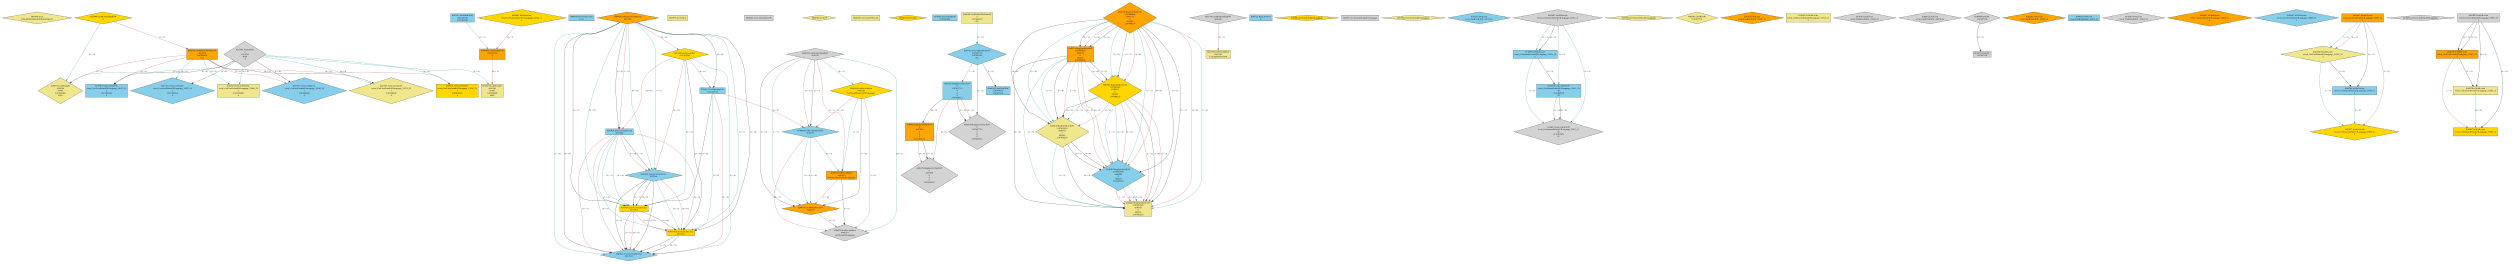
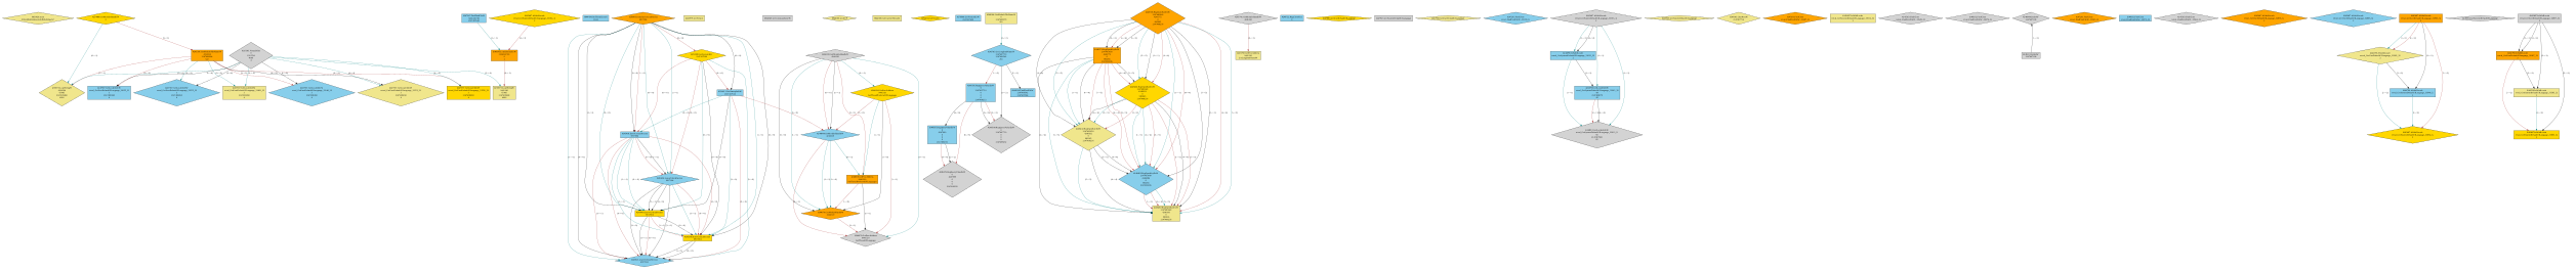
  digraph {
    fontname="Liberation Serif"
    node [fillcolor=skyblue fontname="Liberation Serif" shape=diamond style=filled]
    edge [color=black fontname="Liberation Serif"]
    n1 [fillcolor=khaki label="6850628.main\n000cddb6834a9ea3a36fbf0e940aa9c7"]
    n2 [fillcolor=gold label="4254480.GetModuleHandleW\n0"]
    n3 [fillcolor=orange label="4243306.GetModuleFileNameW\n4194304\n2147408904\n522" shape=box]
    n4 [fillcolor=khaki label="4250073.LoadStringW\n4194304\n65485\n2147409468\n4096"]
    n5 [label="4247567.GetLocaleInfoW\nretval_GetUserDefaultUILanguage_33055_32\n3\n2147408268\n4" shape=box]
    n6 [label="4247567.GetLocaleInfoW\nretval_GetUserDefaultUILanguage_33140_32\n3\n2147408268\n4"]
    n7 [fillcolor=khaki label="4247567.GetLocaleInfoW\nretval_GetUserDefaultUILanguage_33481_32\n3\n2147408268\n4" shape=box]
    n8 [fillcolor=khaki label="4247567.GetLocaleInfoW\nretval_GetUserDefaultUILanguage_33376_32\n3\n2147408268\n4"]
    n9 [label="4247567.GetLocaleInfoW\nretval_GetUserDefaultUILanguage_33555_32\n3\n2147408268\n4"]
    n10 [fillcolor=gold label="4247567.GetLocaleInfoW\nretval_GetUserDefaultUILanguage_33556_32\n3\n2147408268\n4" shape=box]
    n11 [label="6844434.SetThreadLocale\n1024" shape=box]
    n12 [fillcolor=orange label="4243965.InitializeCriticalSection\n6917004"]
    n13 [fillcolor=gold label="4250188.GetSystemInfo\n2147417660"]
    n14 [label="4214413.GetStartupInfoW\n2147417624" shape=box]
    n15 [label="4245418.EnterCriticalSection\n6917004" shape=box]
    n16 [label="4245454.LeaveCriticalSection\n6917004"]
    n17 [fillcolor=gold label="4245469.LeaveCriticalSection\n6917004" shape=box]
    n18 [fillcolor=gold label="4245580.EnterCriticalSection\n6917004" shape=box]
    n19 [label="4245621.LeaveCriticalSection\n6917004"]
    n20 [label="4244044.GetModuleHandleW\n4244120"]
    n21 [fillcolor=khaki label="4243979.GetVersion\n" shape=box]
    n22 [fillcolor=lightgrey label="4244018.GetModuleHandleW\n4244120"]
    n23 [fillcolor=gold label="4244024.GetProcAddress\n9441320\nGetThreadPreferredUILanguages"]
    n24 [fillcolor=orange label="4244050.GetProcAddress\n9441320\nSetThreadPreferredUILanguages" shape=box]
    n25 [fillcolor=orange label="4244070.GetModuleHandleW\n4244120"]
    n26 [fillcolor=lightgrey label="4244076.GetProcAddress\n9441320\nGetThreadUILanguage"]
    n27 [fillcolor=lightgrey label="6844540.GetCommandLineW\n" shape=box]
    n28 [fillcolor=khaki label="6844560.GetACP\n"]
    n29 [fillcolor=khaki label="6844580.GetCurrentThreadId\n" shape=box]
    n30 [fillcolor=gold label="4250204.GetVersion\n"]
    n31 [label="4276690.GetVersionExW\n2147417420" shape=box]
    n32 [fillcolor=khaki label="4248064.GetModuleFileNameW\n0\n2147408370\n261" shape=box]
    n33 [label="4245785.GetLongPathNameW\n2147407710\n2147406542\n261"]
    n34 [label="4246556.RegQueryValueExW\n0\n2147407710\n0\n0\n0\n2147408232" shape=box]
    n35 [fillcolor=lightgrey label="4246599.RegQueryValueExW\n0\n2147407710\n0\n0\n0\n2147408232"]
    n36 [label="4246014.FindFirstFileW\n2147406542\n2147407064" shape=box]
    n37 [fillcolor=lightgrey label="4215383.VirtualAlloc\n0\n1310704\n4096\n4"]
    n38 [fillcolor=khaki label="4250073.LoadStringW\n9441340\n65485\n2147409468\n4096" shape=box]
    n39 [fillcolor=orange label="4246338.RegOpenKeyExW\n2147483649\n4246772\n0\n983065\n2147408236"]
    n40 [fillcolor=orange label="4246372.RegOpenKeyExW\n2147483650\n4246772\n0\n983065\n2147408236" shape=box]
    n41 [fillcolor=gold label="4246402.RegOpenKeyExW\n2147483649\n4246832\n0\n983065\n2147408236"]
    n42 [fillcolor=khaki label="4246432.RegOpenKeyExW\n2147483650\n4246832\n0\n983065\n2147408236"]
    n43 [label="4246462.RegOpenKeyExW\n2147483649\n4246884\n0\n983065\n2147408236"]
    n44 [fillcolor=khaki label="4246492.RegOpenKeyExW\n2147483649\n4246936\n0\n983065\n2147408236" shape=box]
    n45 [fillcolor=lightgrey label="4245741.GetModuleHandleW\n4246160"]
    n46 [fillcolor=khaki label="4245758.GetProcAddress\n9441320\nGetLongPathNameW" shape=box]
-   n47 [fillcolor=orange label="4246635.RegQueryValueExW\n0\n4247000\n0\n0\n0\n2147408232" shape=box]
+   n47 [label="4246635.RegQueryValueExW\n0\n4247000\n0\n0\n0\n2147408232" shape=box]
    n48 [fillcolor=lightgrey label="4246676.RegQueryValueExW\n0\n4247000\n0\n0\n0\n2147408232"]
    n49 [label="4246722.RegCloseKey\n0" shape=box]
    n50 [fillcolor=gold label="4247883.GetUserDefaultUILanguage\n"]
    n51 [fillcolor=lightgrey label="4247923.GetSystemDefaultUILanguage\n" shape=box]
    n52 [fillcolor=khaki label="4247558.GetUserDefaultUILanguage\n"]
    n53 [label="4247247.FindFirstFileW\n3224341740\n2147407640" shape=box]
    n54 [fillcolor=orange label="4248145.LoadLibraryExW\n3224341740\n0\n2" shape=box]
    n55 [label="4247263.FindClose\nretval_FindFirstFileW_33190_32"]
    n56 [fillcolor=lightgrey label="4245487.IsValidLocale\nretval_GetSystemDefaultUILanguage_33013_32\n2"]
    n57 [label="4244766.IsValidLocale\nretval_GetSystemDefaultUILanguage_33013_32\n2" shape=box]
    n58 [label="4244794.GetLocaleInfoW\nretval_GetSystemDefaultUILanguage_33013_32\n89\n2147408070\n85" shape=box]
    n59 [fillcolor=lightgrey label="4244811.GetLocaleInfoW\nretval_GetSystemDefaultUILanguage_33013_32\n90\n2147407900\n85"]
    n60 [fillcolor=khaki label="4245525.GetSystemDefaultUILanguage\n"]
    n61 [fillcolor=khaki label="4245683.CharNextW\n2147407716"]
    n62 [fillcolor=gold label="4245487.IsValidLocale\nretval_GetSystemDefaultUILanguage_33014_32\n2"]
    n63 [fillcolor=orange label="4247263.FindClose\nretval_FindFirstFileW_33487_32"]
    n64 [fillcolor=khaki label="4245487.IsValidLocale\nretval_GetSystemDefaultUILanguage_33012_32\n2" shape=box]
    n65 [fillcolor=lightgrey label="4247263.FindClose\nretval_FindFirstFileW_33549_32"]
    n66 [fillcolor=lightgrey label="4246032.FindClose\nretval_FindFirstFileW_32874_32"]
    n67 [fillcolor=lightgrey label="4246044.lstrlenW\n2147407108"]
    n68 [fillcolor=lightgrey label="4246113.lstrlenW\n2147407108" shape=box]
    n69 [fillcolor=orange label="4247263.FindClose\nretval_FindFirstFileW_33565_32"]
    n70 [label="4246032.FindClose\nretval_FindFirstFileW_32875_32" shape=box]
    n71 [fillcolor=lightgrey label="4247263.FindClose\nretval_FindFirstFileW_33566_32"]
    n72 [fillcolor=orange label="4245487.IsValidLocale\nretval_GetUserDefaultUILanguage_32865_32\n2"]
    n73 [label="4245487.IsValidLocale\nretval_GetUserDefaultUILanguage_32866_32\n2"]
    n74 [fillcolor=orange label="4245487.IsValidLocale\nretval_GetUserDefaultUILanguage_32905_32\n2" shape=box]
    n75 [fillcolor=khaki label="4244766.IsValidLocale\nretval_GetUserDefaultUILanguage_32905_32\n2"]
    n76 [label="4244766.IsValidLocale\nretval_GetSystemDefaultUILanguage_33648_32\n2" shape=box]
    n77 [fillcolor=gold label="4245487.IsValidLocale\nretval_GetSystemDefaultUILanguage_33864_32\n2"]
    n78 [fillcolor=lightgrey label="4245552.GetSystemDefaultUILanguage\n"]
    n79 [fillcolor=lightgrey label="4245487.IsValidLocale\nretval_GetUserDefaultUILanguage_32867_32\n2" shape=box]
    n80 [fillcolor=orange label="4244766.IsValidLocale\nretval_GetUserDefaultUILanguage_32867_32\n2" shape=box]
    n81 [fillcolor=khaki label="4244766.IsValidLocale\nretval_GetSystemDefaultUILanguage_33585_32\n2" shape=box]
    n82 [fillcolor=gold label="4245487.IsValidLocale\nretval_GetSystemDefaultUILanguage_33865_32\n2" shape=box]
    n2 -> n3 [color=brown label="(0-->1)"]
    n2 -> n4 [color=teal label="(0-->1)"]
    n3 -> n4 [color=brown label="(1-->1)"]
    n3 -> n5 [color=brown label="(0-->2)"]
    n3 -> n6 [color=brown label="(0-->2)"]
    n3 -> n7 [color=teal label="(0-->2)"]
    n3 -> n8 [label="(0-->2)"]
    n3 -> n9 [color=teal label="(0-->2)"]
    n3 -> n10 [color=brown label="(0-->2)"]
    n12 -> n13 [color=brown label="(0-->0)"]
    n12 -> n14 [label="(0-->0)"]
    n12 -> n15 [color=brown label="(1-->1)"]
    n12 -> n15 [label="(0-->0)"]
    n12 -> n16 [color=teal label="(1-->1)"]
    n12 -> n16 [color=teal label="(0-->0)"]
    n12 -> n17 [label="(1-->1)"]
    n12 -> n17 [color=teal label="(0-->0)"]
    n12 -> n18 [color=teal label="(1-->1)"]
    n12 -> n18 [label="(0-->0)"]
    n12 -> n19 [color=teal label="(1-->1)"]
    n12 -> n19 [label="(0-->0)"]
    n13 -> n14 [color=brown label="(0-->0)"]
    n13 -> n15 [color=brown label="(0-->0)"]
    n13 -> n16 [color=brown label="(0-->0)"]
    n13 -> n17 [color=teal label="(0-->0)"]
    n13 -> n18 [label="(0-->0)"]
    n13 -> n19 [color=teal label="(0-->0)"]
+   n14 -> n15 [color=teal label="(0-->0)"]
    n14 -> n17 [label="(0-->0)"]
    n14 -> n18 [color=teal label="(0-->0)"]
    n14 -> n19 [color=brown label="(0-->0)"]
    n14 -> n20 [color=brown label="(0-->0)"]
    n15 -> n16 [label="(1-->1)"]
    n15 -> n16 [color=brown label="(0-->0)"]
    n15 -> n17 [color=teal label="(1-->1)"]
    n15 -> n17 [color=teal label="(0-->0)"]
    n15 -> n18 [color=teal label="(1-->1)"]
    n15 -> n18 [color=brown label="(0-->0)"]
    n15 -> n19 [color=brown label="(1-->1)"]
    n15 -> n19 [color=brown label="(0-->0)"]
    n16 -> n17 [label="(1-->1)"]
    n16 -> n17 [label="(0-->0)"]
    n16 -> n18 [color=teal label="(1-->1)"]
    n16 -> n18 [color=brown label="(0-->0)"]
    n16 -> n19 [label="(1-->1)"]
    n16 -> n19 [label="(0-->0)"]
    n17 -> n18 [color=brown label="(1-->1)"]
    n17 -> n18 [label="(0-->0)"]
    n17 -> n19 [label="(1-->1)"]
    n17 -> n19 [color=brown label="(0-->0)"]
    n18 -> n19 [label="(1-->1)"]
    n18 -> n19 [label="(0-->0)"]
    n20 -> n24 [color=teal label="(0-->1)"]
    n20 -> n25 [color=teal label="(1-->1)"]
    n20 -> n25 [color=teal label="(0-->0)"]
    n20 -> n26 [color=brown label="(0-->1)"]
    n22 -> n20 [label="(1-->1)"]
    n22 -> n20 [color=brown label="(0-->0)"]
    n22 -> n23 [color=teal label="(0-->1)"]
    n22 -> n24 [color=brown label="(0-->1)"]
    n22 -> n25 [color=teal label="(1-->1)"]
    n22 -> n25 [label="(0-->0)"]
    n22 -> n26 [color=teal label="(0-->1)"]
    n23 -> n20 [color=brown label="(1-->0)"]
    n23 -> n24 [color=teal label="(1-->1)"]
    n23 -> n25 [label="(1-->0)"]
    n23 -> n26 [color=brown label="(1-->1)"]
    n24 -> n25 [color=brown label="(1-->0)"]
    n24 -> n26 [label="(1-->1)"]
    n25 -> n26 [color=brown label="(0-->1)"]
    n32 -> n33 [color=teal label="(3-->3)"]
    n33 -> n34 [color=brown label="(1-->2)"]
    n33 -> n35 [label="(1-->2)"]
    n33 -> n36 [label="(2-->1)"]
    n34 -> n35 [color=brown label="(2-->2)"]
    n34 -> n35 [label="(6-->6)"]
    n34 -> n47 [label="(6-->6)"]
    n34 -> n48 [color=brown label="(6-->6)"]
    n37 -> n4 [color=teal label="(3-->4)"]
    n37 -> n5 [label="(4-->4)"]
    n37 -> n6 [label="(4-->4)"]
    n37 -> n7 [color=teal label="(4-->4)"]
    n37 -> n8 [color=teal label="(4-->4)"]
    n37 -> n9 [label="(4-->4)"]
    n37 -> n10 [color=teal label="(4-->4)"]
    n37 -> n38 [color=teal label="(3-->4)"]
    n39 -> n40 [label="(2-->2)"]
    n39 -> n40 [color=brown label="(4-->4)"]
    n39 -> n40 [label="(5-->5)"]
    n39 -> n41 [label="(1-->1)"]
    n39 -> n41 [color=brown label="(4-->4)"]
    n39 -> n41 [color=teal label="(5-->5)"]
    n39 -> n42 [label="(4-->4)"]
    n39 -> n42 [color=teal label="(5-->5)"]
    n39 -> n43 [color=teal label="(1-->1)"]
    n39 -> n43 [color=brown label="(4-->4)"]
    n39 -> n43 [label="(5-->5)"]
    n39 -> n44 [label="(1-->1)"]
    n39 -> n44 [color=brown label="(4-->4)"]
    n39 -> n44 [color=teal label="(5-->5)"]
    n40 -> n41 [color=brown label="(4-->4)"]
    n40 -> n41 [label="(5-->5)"]
    n40 -> n42 [color=teal label="(1-->1)"]
    n40 -> n42 [label="(4-->4)"]
    n40 -> n42 [color=brown label="(5-->5)"]
    n40 -> n43 [color=brown label="(4-->4)"]
    n40 -> n43 [color=brown label="(5-->5)"]
    n40 -> n44 [label="(4-->4)"]
    n40 -> n44 [color=teal label="(5-->5)"]
    n41 -> n42 [color=brown label="(2-->2)"]
    n41 -> n42 [label="(4-->4)"]
    n41 -> n42 [color=teal label="(5-->5)"]
    n41 -> n43 [color=teal label="(1-->1)"]
    n41 -> n43 [color=teal label="(4-->4)"]
    n41 -> n43 [color=brown label="(5-->5)"]
    n41 -> n44 [color=brown label="(1-->1)"]
    n41 -> n44 [label="(4-->4)"]
    n41 -> n44 [color=brown label="(5-->5)"]
    n42 -> n43 [label="(4-->4)"]
    n42 -> n43 [label="(5-->5)"]
    n42 -> n44 [label="(4-->4)"]
    n42 -> n44 [color=teal label="(5-->5)"]
    n43 -> n44 [color=brown label="(1-->1)"]
    n43 -> n44 [color=brown label="(4-->4)"]
    n43 -> n44 [color=teal label="(5-->5)"]
    n45 -> n46 [color=brown label="(0-->1)"]
    n47 -> n48 [label="(2-->2)"]
    n47 -> n48 [color=brown label="(6-->6)"]
    n53 -> n54 [color=teal label="(1-->1)"]
    n54 -> n38 [color=brown label="(0-->1)"]
    n56 -> n57 [color=teal label="(1-->1)"]
    n56 -> n57 [label="(2-->2)"]
    n56 -> n58 [color=teal label="(1-->1)"]
    n56 -> n59 [color=teal label="(1-->1)"]
    n57 -> n58 [label="(1-->1)"]
    n57 -> n59 [color=teal label="(1-->1)"]
    n58 -> n59 [color=brown label="(1-->1)"]
    n58 -> n59 [label="(4-->4)"]
    n62 -> n54 [color=brown label="(2-->3)"]
-   n67 -> n68 [label="(1-->1)"]
+   n68 -> n67 [label="(1-->1)"]
    n74 -> n75 [color=teal label="(1-->1)"]
    n74 -> n75 [color=brown label="(2-->2)"]
    n74 -> n76 [label="(2-->2)"]
    n74 -> n77 [color=brown label="(2-->2)"]
    n75 -> n76 [label="(2-->2)"]
    n75 -> n77 [color=teal label="(2-->2)"]
    n76 -> n77 [color=teal label="(2-->2)"]
    n79 -> n80 [label="(1-->1)"]
    n79 -> n80 [label="(2-->2)"]
    n79 -> n81 [label="(2-->2)"]
    n79 -> n82 [label="(2-->2)"]
    n80 -> n81 [label="(2-->2)"]
    n80 -> n82 [color=brown label="(2-->2)"]
    n81 -> n82 [color=teal label="(2-->2)"]
  }
